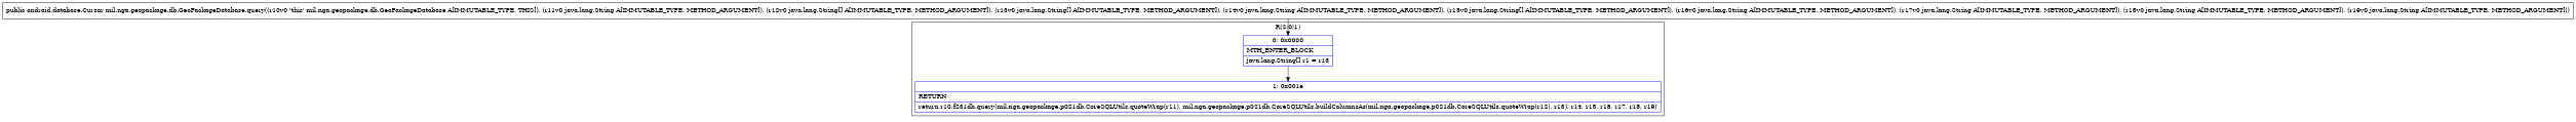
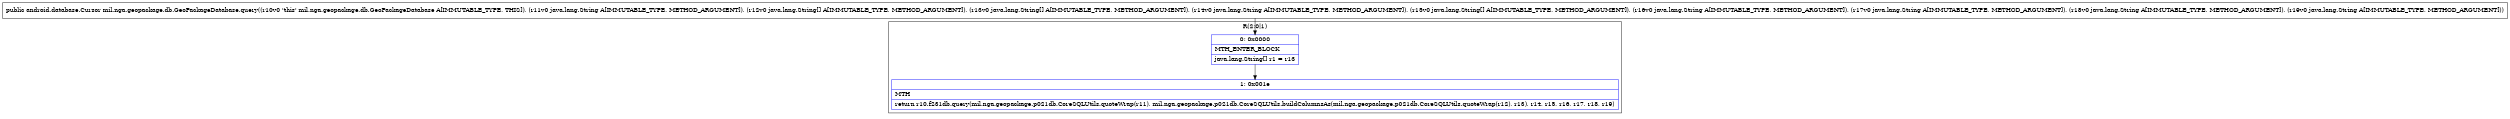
  digraph {
    node [color=blue shape=record]
    n1 [label="{0\:\ 0x0000|MTH_ENTER_BLOCK\l|java.lang.String[] r1 = r13\l}"]
-   n2 [label="{1\:\ 0x001e|RETURN\l|return r10.f231db.query(mil.nga.geopackage.p021db.CoreSQLUtils.quoteWrap(r11), mil.nga.geopackage.p021db.CoreSQLUtils.buildColumnsAs(mil.nga.geopackage.p021db.CoreSQLUtils.quoteWrap(r12), r13), r14, r15, r16, r17, r18, r19)\l}"]
+   n2 [label="{1\:\ 0x001e|MTH\l|return r10.f231db.query(mil.nga.geopackage.p021db.CoreSQLUtils.quoteWrap(r11), mil.nga.geopackage.p021db.CoreSQLUtils.buildColumnsAs(mil.nga.geopackage.p021db.CoreSQLUtils.quoteWrap(r12), r13), r14, r15, r16, r17, r18, r19)\l}"]
    n3 [label="{public android.database.Cursor mil.nga.geopackage.db.GeoPackageDatabase.query((r10v0 'this' mil.nga.geopackage.db.GeoPackageDatabase A[IMMUTABLE_TYPE, THIS]), (r11v0 java.lang.String A[IMMUTABLE_TYPE, METHOD_ARGUMENT]), (r12v0 java.lang.String[] A[IMMUTABLE_TYPE, METHOD_ARGUMENT]), (r13v0 java.lang.String[] A[IMMUTABLE_TYPE, METHOD_ARGUMENT]), (r14v0 java.lang.String A[IMMUTABLE_TYPE, METHOD_ARGUMENT]), (r15v0 java.lang.String[] A[IMMUTABLE_TYPE, METHOD_ARGUMENT]), (r16v0 java.lang.String A[IMMUTABLE_TYPE, METHOD_ARGUMENT]), (r17v0 java.lang.String A[IMMUTABLE_TYPE, METHOD_ARGUMENT]), (r18v0 java.lang.String A[IMMUTABLE_TYPE, METHOD_ARGUMENT]), (r19v0 java.lang.String A[IMMUTABLE_TYPE, METHOD_ARGUMENT])) }" color=""]
    subgraph cluster_1 {
      label="R(2:0|1)"
      n1
      n2
    }
    n1 -> n2
    n3 -> n1
  }
